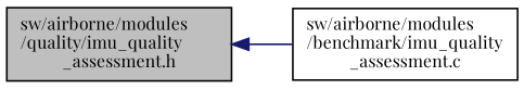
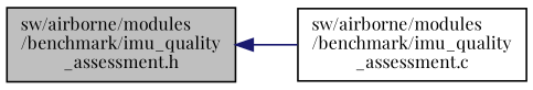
  digraph {
    rankdir=LR
    fontname="Playfair Display"
    node [color=black fontname="Playfair Display" fontsize=10 shape=record style=filled]
-   n1 [fillcolor=grey75 fontcolor=black height=0.2 label="sw/airborne/modules\l/quality/imu_quality\l_assessment.h" width=0.4]
+   n1 [fillcolor=grey75 fontcolor=black height=0.2 label="sw/airborne/modules\l/benchmark/imu_quality\l_assessment.h" width=0.4]
    n2 [fillcolor=white height=0.2 label="sw/airborne/modules\l/benchmark/imu_quality\l_assessment.c" width=0.4]
    n1 -> n2 [color=midnightblue dir=back fontname="Playfair Display" fontsize=10 labelfontname=FreeSans labelfontsize=10 style=solid]
  }
